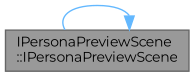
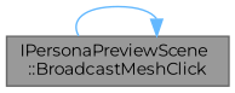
  digraph {
    rankdir=LR
    fontname=Montserrat
-   n1 [color=gray40 fillcolor=grey60 fontcolor=black fontname=Montserrat fontsize=10 height=0.2 label="IPersonaPreviewScene\l::IPersonaPreviewScene" shape=box style=filled width=0.4]
+   n1 [color=gray40 fillcolor=grey60 fontcolor=black fontname=Montserrat fontsize=10 height=0.2 label="IPersonaPreviewScene\l::BroadcastMeshClick" shape=box style=filled width=0.4]
    n1 -> n1 [color=steelblue1 fontname=Montserrat fontsize=10 labelfontname=Helvetica labelfontsize=10 style=solid]
  }
